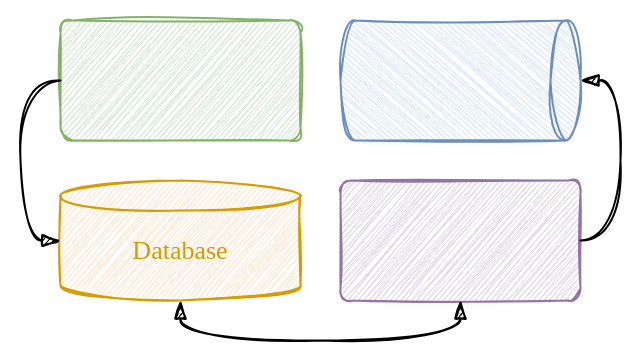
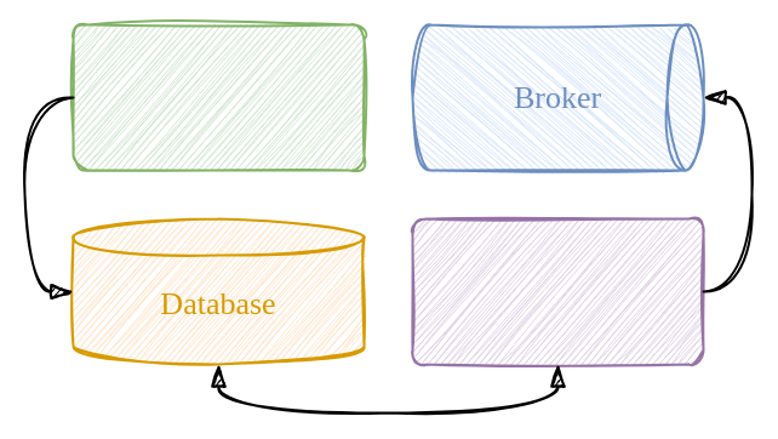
  <mxCell id="0" />
  <mxCell id="1" parent="0" />
  <mxCell id="2" value="Service&#10;[]&#10;&#10;" style="rounded=1;whiteSpace=wrap;labelBackgroundColor=none;fillColor=#d5e8d4;align=center;arcSize=10;strokeColor=#82b366;metaEdit=1;resizable=0;points=[[0.25,0,0],[0.5,0,0],[0.75,0,0],[1,0.25,0],[1,0.5,0],[1,0.75,0],[0.75,1,0],[0.5,1,0],[0.25,1,0],[0,0.75,0],[0,0.5,0],[0,0.25,0]];sketch=1;hachureGap=4;jiggle=2;curveFitting=1;fontFamily=Architects Daughter;fontSource=https%3A%2F%2Ffonts.googleapis.com%2Fcss%3Ffamily%3DArchitects%2BDaughter;strokeWidth=2;fontColor=none;noLabel=1;" parent="1" vertex="1"><mxGeometry x="60" y="20" width="240" height="120" as="geometry" /></mxCell>
  <mxCell id="3" value="&lt;font style=&quot;font-size: 16px&quot;&gt;&lt;b&gt;Container name&lt;/b&gt;&lt;/font&gt;&lt;div&gt;[Container:&amp;nbsp;e.g. Oracle Database 12]&lt;/div&gt;&lt;br&gt;&lt;div&gt;&lt;font style=&quot;font-size: 11px&quot;&gt;&lt;font&gt;Description of storage type container role/responsibility.&lt;/font&gt;&lt;/font&gt;&lt;/div&gt;" style="shape=cylinder3;size=15;whiteSpace=wrap;html=1;boundedLbl=1;rounded=1;labelBackgroundColor=none;fillColor=#ffe6cc;fontSize=12;align=center;strokeColor=#d79b00;metaEdit=1;points=[[0.5,0,0],[1,0.25,0],[1,0.5,0],[1,0.75,0],[0.5,1,0],[0,0.75,0],[0,0.5,0],[0,0.25,0]];resizable=0;sketch=1;hachureGap=4;jiggle=2;curveFitting=1;fontFamily=Architects Daughter;fontSource=https%3A%2F%2Ffonts.googleapis.com%2Fcss%3Ffamily%3DArchitects%2BDaughter;strokeWidth=2;verticalAlign=middle;arcSize=10;noLabel=1;" parent="1" vertex="1"><mxGeometry x="60" y="180" width="240" height="120" as="geometry" /></mxCell>
  <mxCell id="4" value="&lt;font style=&quot;font-size: 16px&quot;&gt;&lt;b&gt;Container name&lt;/b&gt;&lt;/font&gt;&lt;div&gt;[Container:&amp;nbsp;e.g. Apache Kafka, etc.]&lt;/div&gt;&lt;br&gt;&lt;div&gt;&lt;font style=&quot;font-size: 11px&quot;&gt;&lt;font&gt;Description of message bus type container role/responsibility.&lt;/font&gt;&lt;/font&gt;&lt;/div&gt;" style="shape=cylinder3;size=15;direction=south;whiteSpace=wrap;html=1;boundedLbl=1;rounded=1;labelBackgroundColor=none;fillColor=#dae8fc;fontSize=12;align=center;strokeColor=#6c8ebf;metaEdit=1;points=[[0.5,0,0],[1,0.25,0],[1,0.5,0],[1,0.75,0],[0.5,1,0],[0,0.75,0],[0,0.5,0],[0,0.25,0]];resizable=0;sketch=1;hachureGap=4;jiggle=2;curveFitting=1;fontFamily=Architects Daughter;fontSource=https%3A%2F%2Ffonts.googleapis.com%2Fcss%3Ffamily%3DArchitects%2BDaughter;strokeWidth=2;verticalAlign=middle;arcSize=10;noLabel=1;" parent="1" vertex="1"><mxGeometry x="340" y="20" width="240" height="120" as="geometry" /></mxCell>
  <mxCell id="5" value="System name&#10;[Software System]&#10;&#10;Description of software system." style="rounded=1;whiteSpace=wrap;labelBackgroundColor=none;fillColor=#e1d5e7;align=center;arcSize=10;strokeColor=#9673a6;metaEdit=1;resizable=0;points=[[0.25,0,0],[0.5,0,0],[0.75,0,0],[1,0.25,0],[1,0.5,0],[1,0.75,0],[0.75,1,0],[0.5,1,0],[0.25,1,0],[0,0.75,0],[0,0.5,0],[0,0.25,0]];sketch=1;hachureGap=4;jiggle=2;curveFitting=1;fontFamily=Architects Daughter;fontSource=https%3A%2F%2Ffonts.googleapis.com%2Fcss%3Ffamily%3DArchitects%2BDaughter;noLabel=1;strokeWidth=2;" parent="1" vertex="1"><mxGeometry x="340" y="180" width="240" height="120" as="geometry" /></mxCell>
  <mxCell id="6" value="" style="endArrow=blockThin;html=1;fontSize=10;fontColor=#404040;strokeWidth=2;endFill=1;strokeColor=#000000;elbow=vertical;metaEdit=1;endSize=14;startSize=14;jumpStyle=arc;jumpSize=16;rounded=0;edgeStyle=orthogonalEdgeStyle;sketch=1;hachureGap=4;jiggle=2;curveFitting=1;fontFamily=Architects Daughter;fontSource=https%3A%2F%2Ffonts.googleapis.com%2Fcss%3Ffamily%3DArchitects%2BDaughter;exitX=0;exitY=0.5;exitDx=0;exitDy=0;exitPerimeter=0;entryX=0;entryY=0.5;entryDx=0;entryDy=0;entryPerimeter=0;curved=1;" parent="1" source="2" target="3" edge="1"><mxGeometry width="240" relative="1" as="geometry"><mxPoint x="10" y="460" as="sourcePoint" /><mxPoint x="-10" y="260" as="targetPoint" /><Array as="points"><mxPoint x="20" y="80" /><mxPoint x="20" y="240" /></Array></mxGeometry></mxCell>
  <mxCell id="7" value="" style="endArrow=blockThin;html=1;fontSize=10;fontColor=#404040;strokeWidth=2;endFill=1;strokeColor=#000000;elbow=vertical;metaEdit=1;endSize=14;startSize=14;jumpStyle=arc;jumpSize=16;rounded=0;edgeStyle=orthogonalEdgeStyle;sketch=1;hachureGap=4;jiggle=2;curveFitting=1;fontFamily=Architects Daughter;fontSource=https%3A%2F%2Ffonts.googleapis.com%2Fcss%3Ffamily%3DArchitects%2BDaughter;exitX=0.5;exitY=1;exitDx=0;exitDy=0;exitPerimeter=0;entryX=0.5;entryY=1;entryDx=0;entryDy=0;entryPerimeter=0;curved=1;startArrow=blockThin;startFill=1;" parent="1" source="5" target="3" edge="1"><mxGeometry width="240" relative="1" as="geometry"><mxPoint x="240" y="450" as="sourcePoint" /><mxPoint x="480" y="450" as="targetPoint" /><Array as="points"><mxPoint x="460" y="340" /><mxPoint x="180" y="340" /></Array></mxGeometry></mxCell>
  <mxCell id="8" value="" style="endArrow=blockThin;html=1;fontSize=10;fontColor=#404040;strokeWidth=2;endFill=1;strokeColor=#000000;elbow=vertical;metaEdit=1;endSize=14;startSize=14;jumpStyle=arc;jumpSize=16;rounded=0;edgeStyle=orthogonalEdgeStyle;sketch=1;hachureGap=4;jiggle=2;curveFitting=1;fontFamily=Architects Daughter;fontSource=https%3A%2F%2Ffonts.googleapis.com%2Fcss%3Ffamily%3DArchitects%2BDaughter;exitX=1;exitY=0.5;exitDx=0;exitDy=0;exitPerimeter=0;entryX=0.5;entryY=0;entryDx=0;entryDy=0;entryPerimeter=0;curved=1;" parent="1" source="5" target="4" edge="1"><mxGeometry width="240" relative="1" as="geometry"><mxPoint x="610" y="430" as="sourcePoint" /><mxPoint x="640" y="70" as="targetPoint" /><Array as="points"><mxPoint x="620" y="240" /><mxPoint x="620" y="80" /></Array></mxGeometry></mxCell>
  <mxCell id="9" value="&lt;font color=&quot;#d79b00&quot; style=&quot;font-size: 26px;&quot;&gt;Database&lt;/font&gt;" style="text;html=1;align=center;verticalAlign=middle;whiteSpace=wrap;rounded=0;fontFamily=Architects Daughter;fontSource=https%3A%2F%2Ffonts.googleapis.com%2Fcss%3Ffamily%3DArchitects%2BDaughter;fillColor=none;strokeColor=none;fontColor=#82B366;" parent="1" vertex="1"><mxGeometry x="60" y="190" width="240" height="120" as="geometry" /></mxCell>
+ <mxCell id="10" value="&lt;font color=&quot;#6c8ebf&quot;&gt;&lt;span style=&quot;font-size: 26px;&quot;&gt;Broker&lt;/span&gt;&lt;/font&gt;" style="text;html=1;align=center;verticalAlign=middle;whiteSpace=wrap;rounded=0;fontFamily=Architects Daughter;fontSource=https%3A%2F%2Ffonts.googleapis.com%2Fcss%3Ffamily%3DArchitects%2BDaughter;fillColor=none;strokeColor=none;fontColor=#9673A6;" parent="1" vertex="1"><mxGeometry x="340" y="20" width="240" height="120" as="geometry" /></mxCell>
